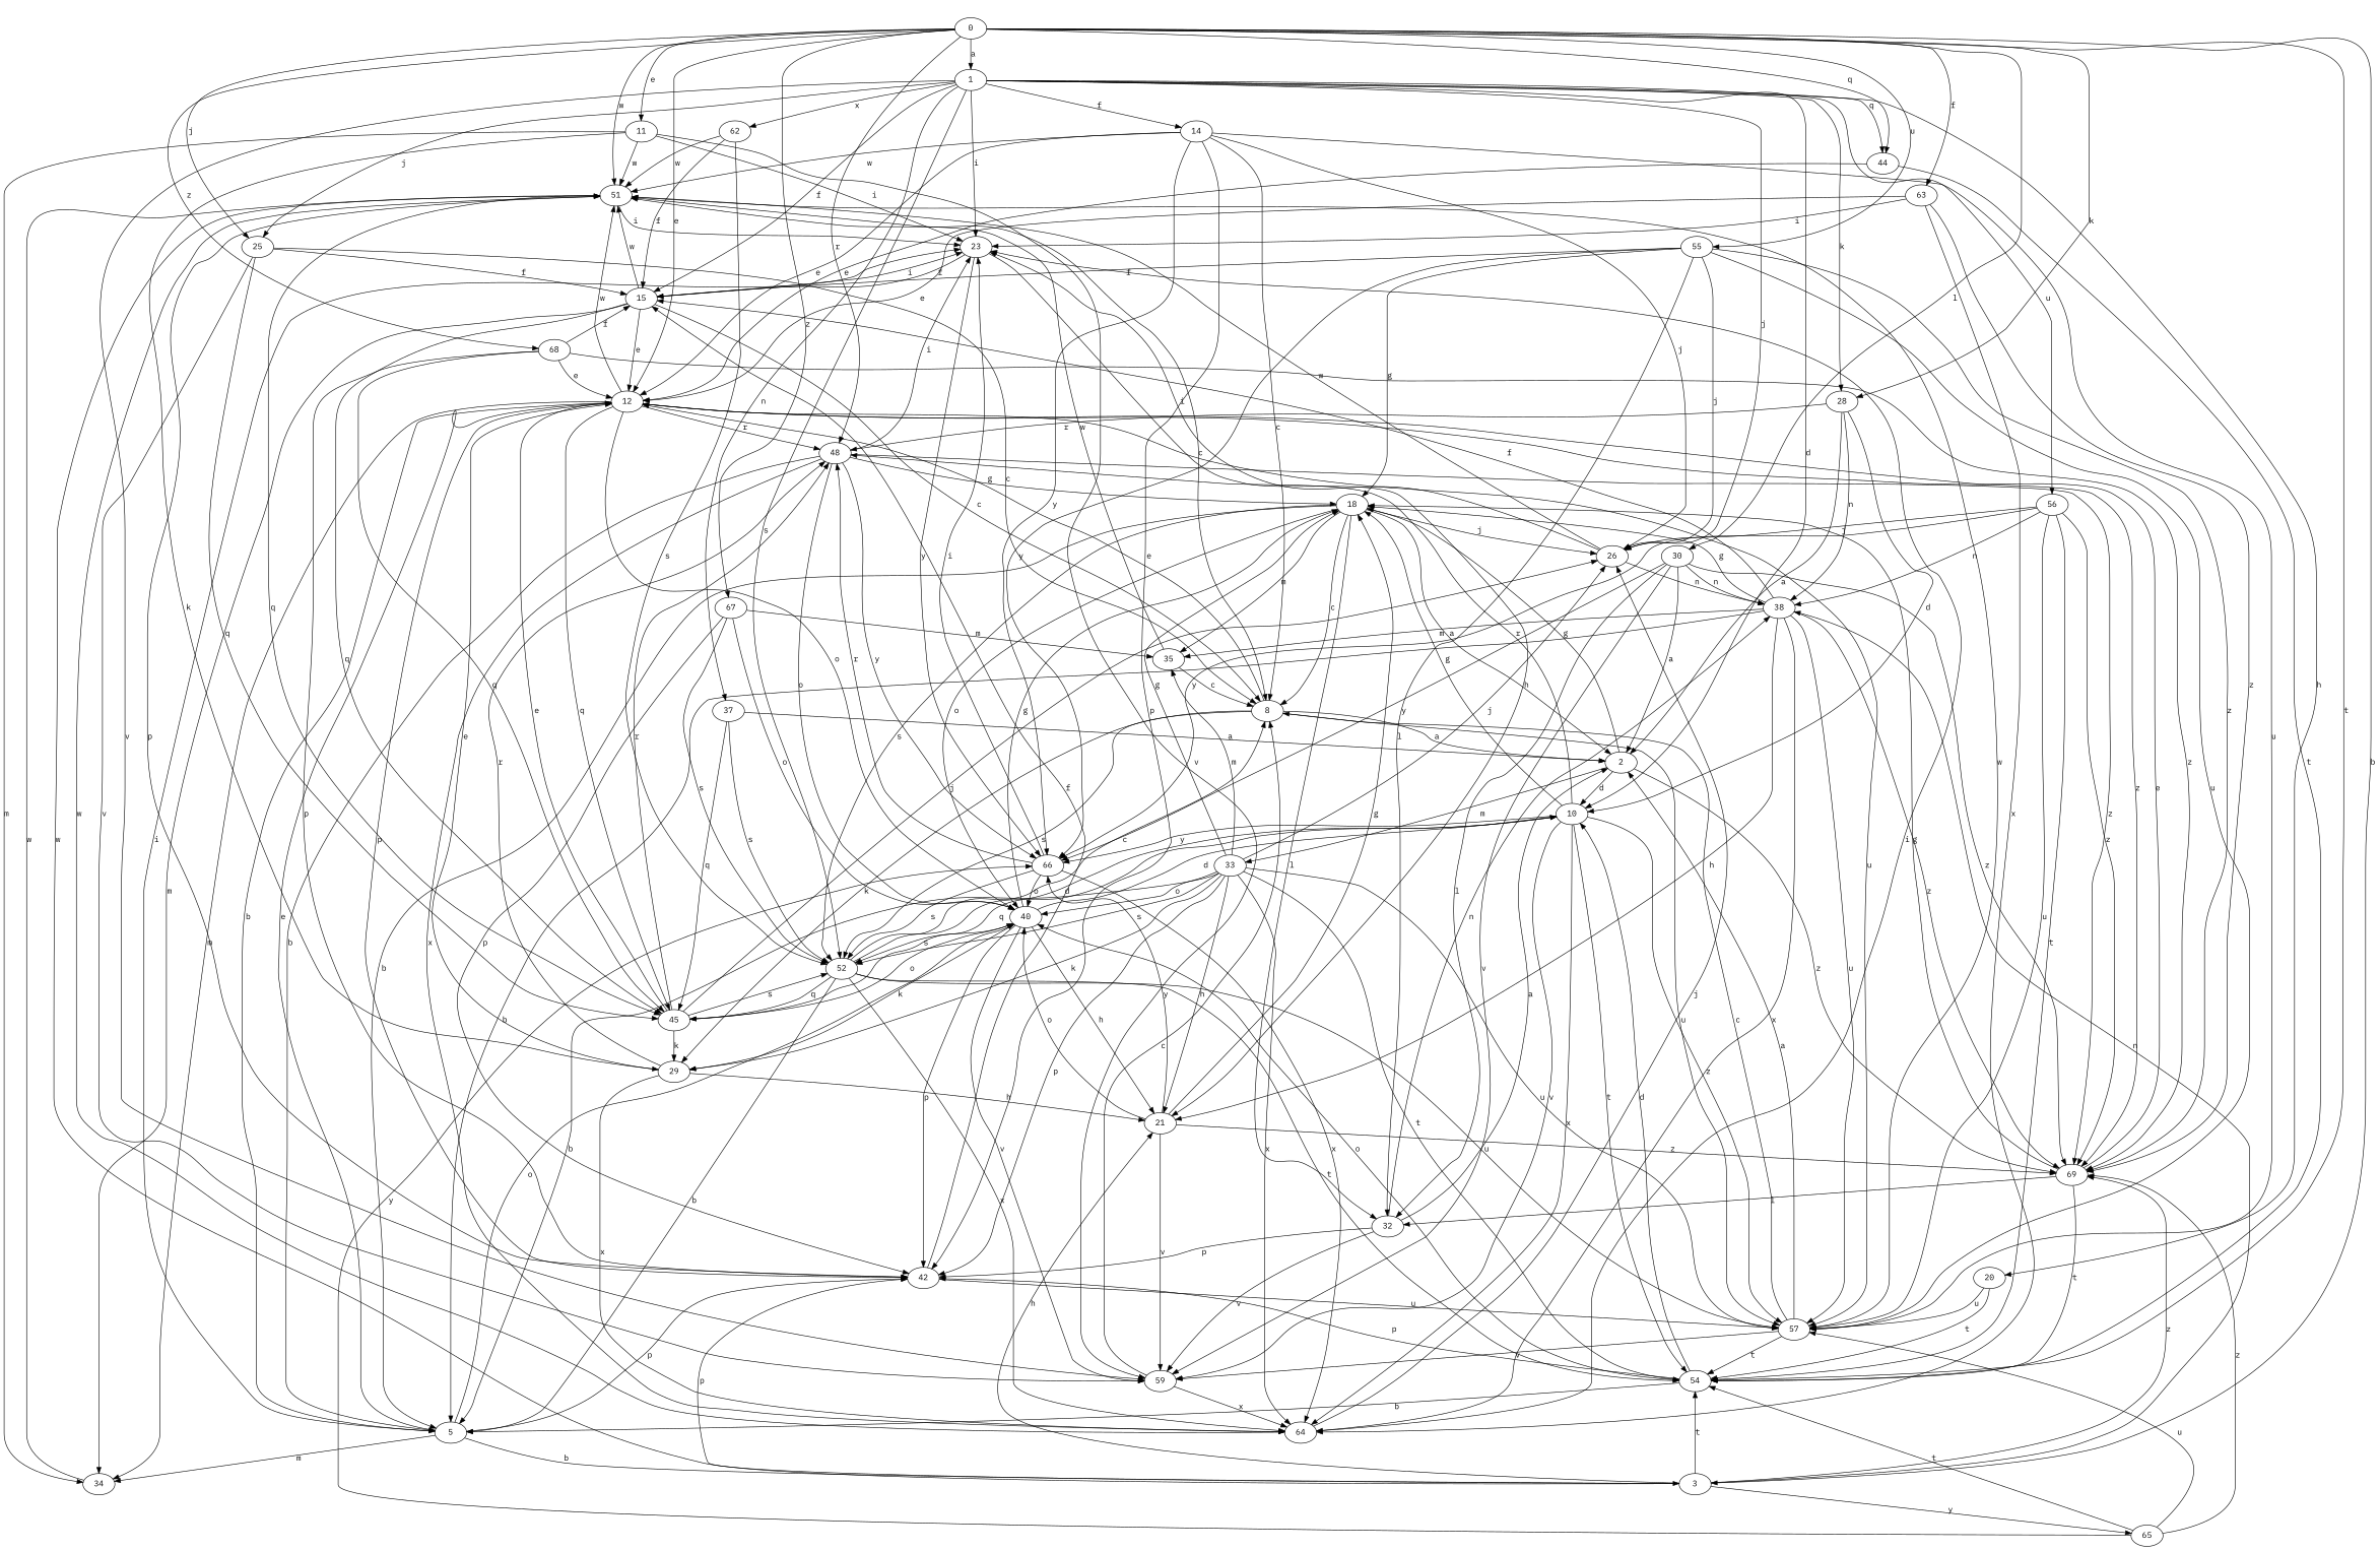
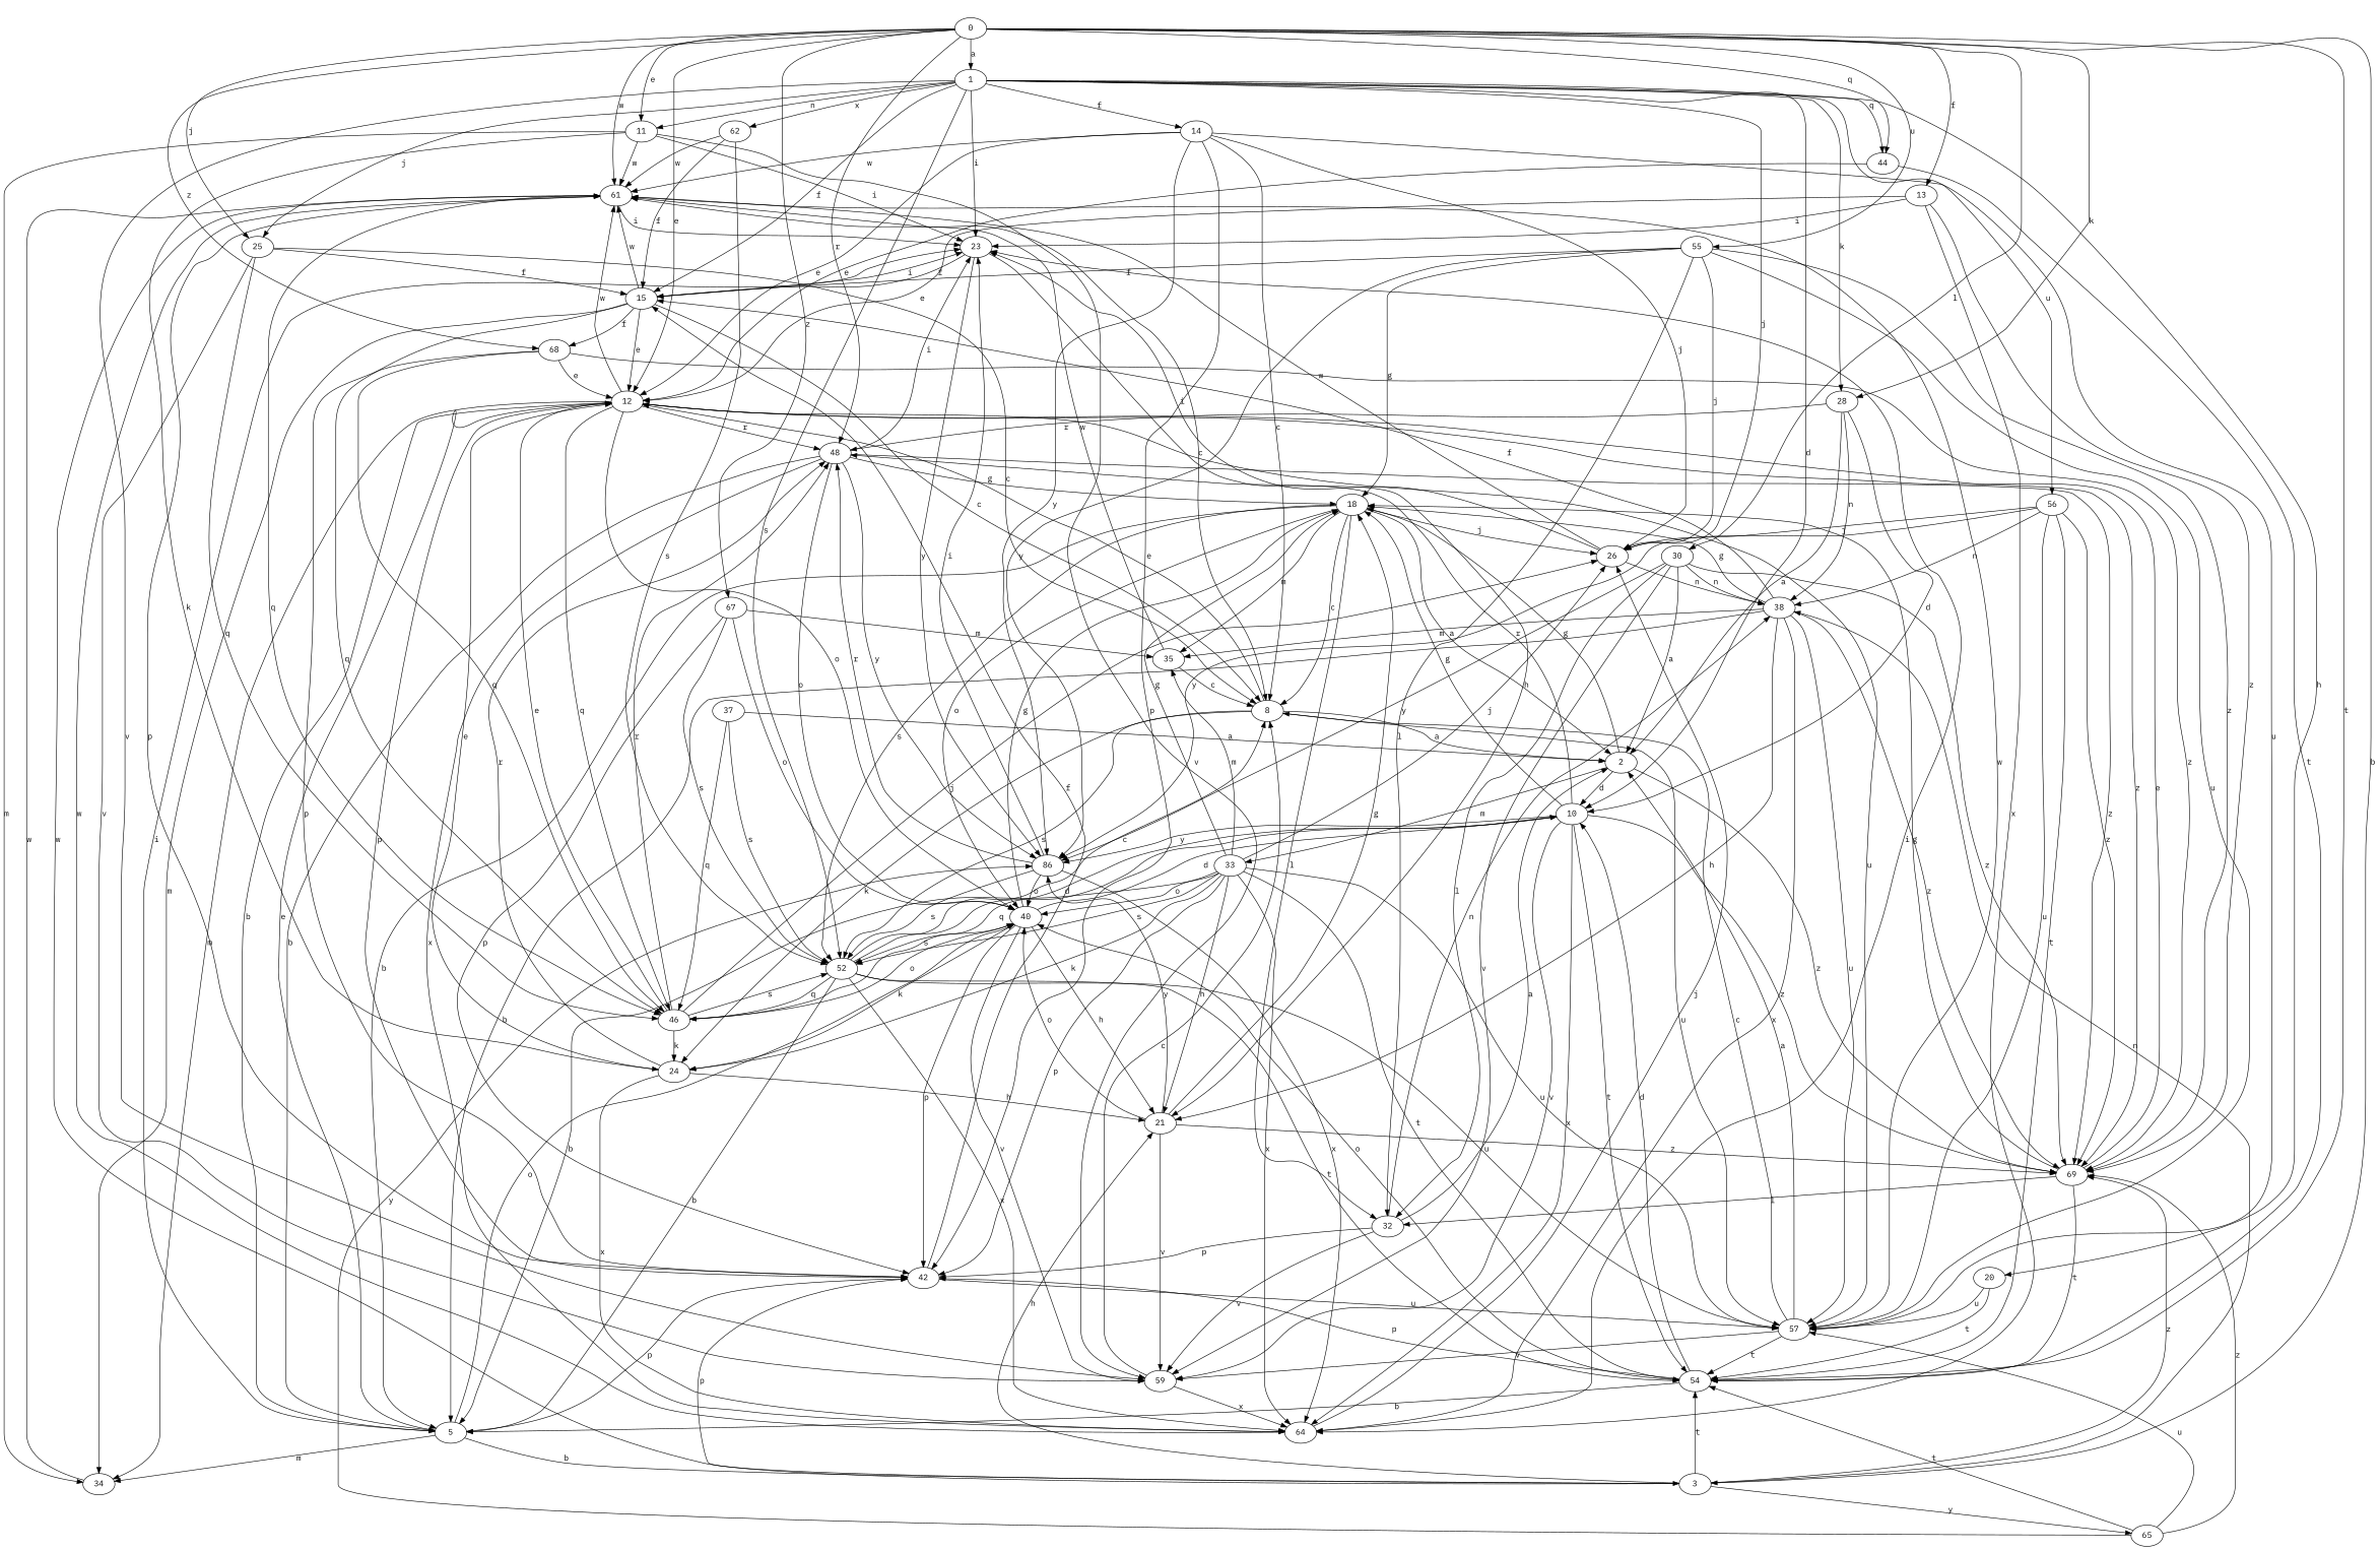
  strict digraph {
    fontname="IBM Plex Mono"
    node [fontname="IBM Plex Mono"]
    edge [fontname="IBM Plex Mono"]
    0
    1
    n3 [label=3]
    11
    12
-   13 [label=63]
+   13
    25
    28
    30
    44
    48
    54
    55
-   61 [label=51]
+   61
    67
    68
    10
    14
    15
    20
    23
    26
    37
    52
    56
    59
    62
    69
    21
    38
    42
    65
    34
-   29
+   29 [label=24]
    5
    40
    57
-   45
+   45 [label=46]
    64
    8
    2
-   66
+   66 [label=86]
    32
    18
    35
    33
    0 -> 1 [label=a]
    0 -> n3 [label=b]
    0 -> 11 [label=e]
    0 -> 12 [label=e]
    0 -> 13 [label=f]
    0 -> 25 [label=j]
    0 -> 28 [label=k]
    0 -> 30 [label=l]
    0 -> 44 [label=q]
    0 -> 48 [label=r]
    0 -> 54 [label=t]
    0 -> 55 [label=u]
    0 -> 61 [label=w]
    0 -> 67 [label=z]
    0 -> 68 [label=z]
    1 -> 25 [label=j]
    1 -> 28 [label=k]
    1 -> 44 [label=q]
    1 -> 10 [label=d]
    1 -> 14 [label=f]
    1 -> 15 [label=f]
    1 -> 20 [label=h]
    1 -> 23 [label=i]
    1 -> 26 [label=j]
-   1 -> 37 [label=n]
+   1 -> 11 [label=n]
    1 -> 52 [label=s]
    1 -> 56 [label=u]
    1 -> 59 [label=v]
    1 -> 62 [label=x]
    n3 -> 54 [label=t]
    n3 -> 61 [label=w]
    n3 -> 69 [label=z]
    n3 -> 21 [label=h]
    n3 -> 38 [label=n]
    n3 -> 42 [label=p]
    n3 -> 65 [label=y]
    11 -> 61 [label=w]
    11 -> 23 [label=i]
    11 -> 59 [label=v]
    11 -> 34 [label=m]
    11 -> 29 [label=k]
    12 -> 48 [label=r]
    12 -> 61 [label=w]
    12 -> 69 [label=z]
    12 -> 42 [label=p]
    12 -> 34 [label=m]
    12 -> 5 [label=b]
    12 -> 40 [label=o]
    12 -> 57 [label=u]
    12 -> 45 [label=q]
    13 -> 12 [label=e]
    13 -> 23 [label=i]
    13 -> 69 [label=z]
    13 -> 64 [label=x]
    25 -> 15 [label=f]
    25 -> 59 [label=v]
    25 -> 45 [label=q]
    25 -> 8 [label=c]
    28 -> 48 [label=r]
    28 -> 10 [label=d]
    28 -> 38 [label=n]
    28 -> 2 [label=a]
    30 -> 59 [label=v]
    30 -> 69 [label=z]
    30 -> 38 [label=n]
    30 -> 2 [label=a]
    30 -> 66 [label=y]
    30 -> 32 [label=l]
    44 -> 12 [label=e]
    44 -> 54 [label=t]
    48 -> 23 [label=i]
    48 -> 69 [label=z]
    48 -> 5 [label=b]
    48 -> 40 [label=o]
    48 -> 64 [label=x]
    48 -> 66 [label=y]
    48 -> 18 [label=g]
    54 -> 10 [label=d]
    54 -> 42 [label=p]
    54 -> 5 [label=b]
    54 -> 40 [label=o]
    55 -> 15 [label=f]
    55 -> 26 [label=j]
    55 -> 69 [label=z]
    55 -> 57 [label=u]
    55 -> 66 [label=y]
    55 -> 32 [label=l]
    55 -> 18 [label=g]
    61 -> 23 [label=i]
    61 -> 42 [label=p]
    61 -> 45 [label=q]
    61 -> 8 [label=c]
    67 -> 52 [label=s]
    67 -> 42 [label=p]
    67 -> 40 [label=o]
    67 -> 35 [label=m]
    68 -> 12 [label=e]
-   68 -> 15 [label=f]
+   15 -> 68 [label=f]
    68 -> 69 [label=z]
    68 -> 42 [label=p]
    68 -> 45 [label=q]
    10 -> 48 [label=r]
    10 -> 54 [label=t]
    10 -> 59 [label=v]
-   10 -> 57 [label=z]
+   10 -> 69 [label=z]
    10 -> 45 [label=q]
    10 -> 64 [label=x]
    10 -> 66 [label=y]
    10 -> 18 [label=g]
    14 -> 12 [label=e]
    14 -> 61 [label=w]
    14 -> 26 [label=j]
    14 -> 42 [label=p]
    14 -> 57 [label=u]
    14 -> 8 [label=c]
    14 -> 66 [label=y]
    15 -> 12 [label=e]
    15 -> 61 [label=w]
    15 -> 23 [label=i]
    15 -> 34 [label=m]
    15 -> 45 [label=q]
    15 -> 8 [label=c]
    20 -> 54 [label=t]
    20 -> 57 [label=u]
    23 -> 15 [label=f]
    23 -> 21 [label=h]
    23 -> 66 [label=y]
    26 -> 61 [label=w]
    26 -> 23 [label=i]
    26 -> 38 [label=n]
    37 -> 52 [label=s]
    37 -> 45 [label=q]
    37 -> 2 [label=a]
    52 -> 54 [label=t]
    52 -> 10 [label=d]
    52 -> 5 [label=b]
    52 -> 57 [label=u]
    52 -> 45 [label=q]
    52 -> 64 [label=x]
    52 -> 8 [label=c]
    56 -> 54 [label=t]
    56 -> 26 [label=j]
    56 -> 69 [label=z]
    56 -> 38 [label=n]
    56 -> 57 [label=u]
    56 -> 66 [label=y]
    59 -> 64 [label=x]
    59 -> 8 [label=c]
    62 -> 61 [label=w]
    62 -> 15 [label=f]
    62 -> 52 [label=s]
    69 -> 12 [label=e]
    69 -> 54 [label=t]
    69 -> 32 [label=l]
    69 -> 18 [label=g]
    21 -> 59 [label=v]
    21 -> 69 [label=z]
    21 -> 40 [label=o]
    21 -> 66 [label=y]
    21 -> 18 [label=g]
    38 -> 15 [label=f]
    38 -> 69 [label=z]
    38 -> 21 [label=h]
    38 -> 5 [label=b]
    38 -> 57 [label=u]
    38 -> 64 [label=x]
    38 -> 18 [label=g]
    38 -> 35 [label=m]
    42 -> 15 [label=f]
    42 -> 57 [label=u]
    65 -> 54 [label=t]
    65 -> 69 [label=z]
    65 -> 57 [label=u]
    65 -> 66 [label=y]
    34 -> 61 [label=w]
    29 -> 12 [label=e]
    29 -> 48 [label=r]
    29 -> 21 [label=h]
    29 -> 64 [label=x]
    5 -> n3 [label=b]
    5 -> 12 [label=e]
    5 -> 23 [label=i]
    5 -> 42 [label=p]
    5 -> 34 [label=m]
    5 -> 40 [label=o]
    40 -> 10 [label=d]
    40 -> 52 [label=s]
    40 -> 59 [label=v]
    40 -> 21 [label=h]
    40 -> 42 [label=p]
    40 -> 29 [label=k]
    40 -> 18 [label=g]
    57 -> 54 [label=t]
    57 -> 61 [label=w]
    57 -> 59 [label=v]
    57 -> 8 [label=c]
    57 -> 2 [label=a]
    45 -> 12 [label=e]
    45 -> 48 [label=r]
    45 -> 26 [label=j]
    45 -> 52 [label=s]
    45 -> 29 [label=k]
    45 -> 40 [label=o]
    64 -> 61 [label=w]
    64 -> 23 [label=i]
    64 -> 26 [label=j]
    8 -> 12 [label=e]
    8 -> 52 [label=s]
    8 -> 29 [label=k]
    8 -> 57 [label=u]
    8 -> 2 [label=a]
    2 -> 10 [label=d]
    2 -> 69 [label=z]
    2 -> 18 [label=g]
    2 -> 33 [label=m]
    66 -> 48 [label=r]
    66 -> 23 [label=i]
    66 -> 52 [label=s]
    66 -> 40 [label=o]
    66 -> 64 [label=x]
    32 -> 59 [label=v]
    32 -> 38 [label=n]
    32 -> 42 [label=p]
    32 -> 2 [label=a]
    18 -> 26 [label=j]
    18 -> 52 [label=s]
    18 -> 5 [label=b]
    18 -> 40 [label=o]
    18 -> 8 [label=c]
    18 -> 2 [label=a]
    18 -> 32 [label=l]
    18 -> 35 [label=m]
    35 -> 61 [label=w]
    35 -> 8 [label=c]
    33 -> 54 [label=t]
    33 -> 26 [label=j]
    33 -> 52 [label=s]
    33 -> 21 [label=h]
    33 -> 42 [label=p]
    33 -> 29 [label=k]
    33 -> 5 [label=b]
    33 -> 40 [label=o]
    33 -> 57 [label=u]
    33 -> 64 [label=x]
    33 -> 18 [label=g]
    33 -> 35 [label=m]
  }
